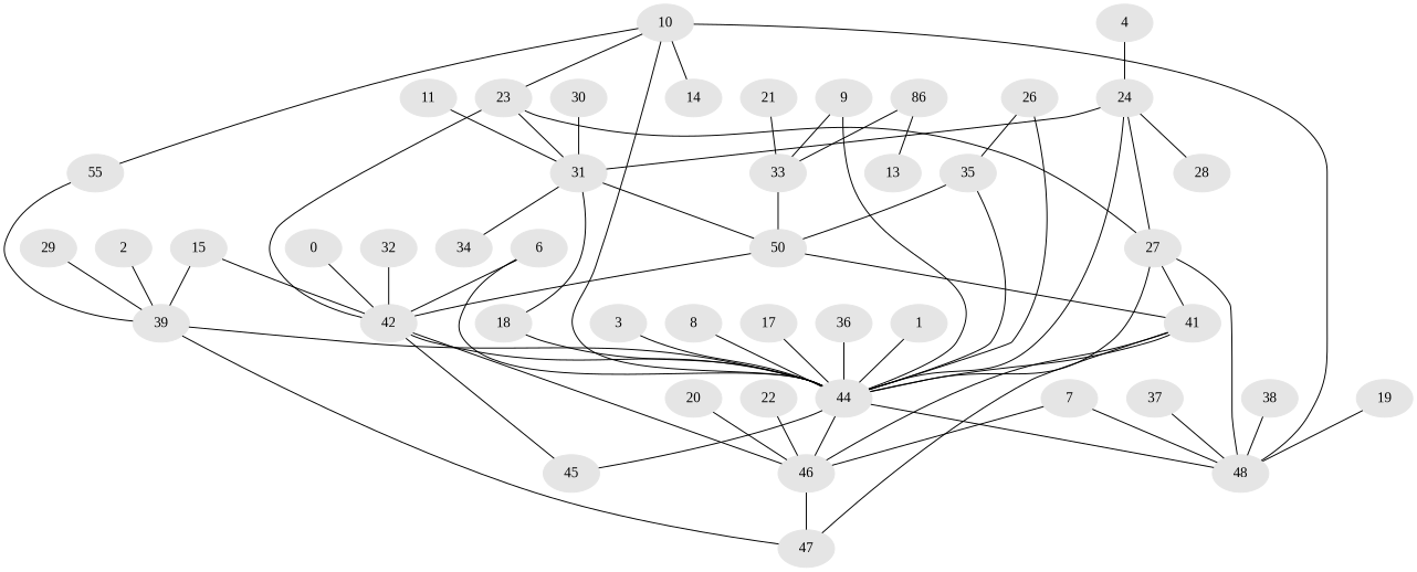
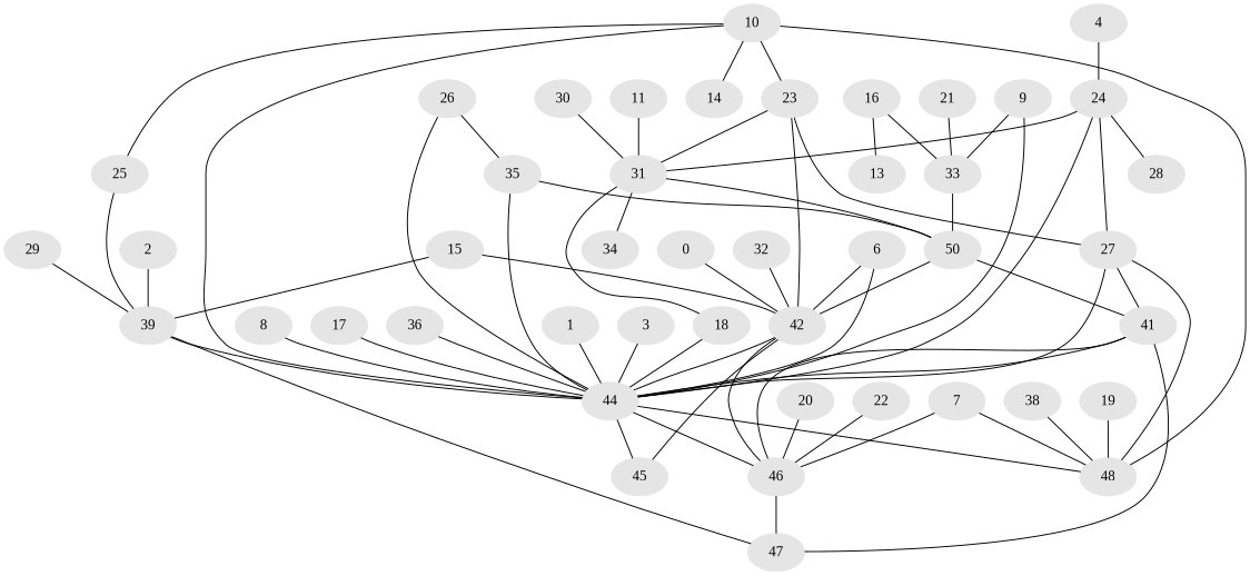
  graph {
    fontname="Liberation Serif"
    node [color=gray90 fontname="Liberation Serif" style=filled]
    edge [fontname="Liberation Serif" weight=1.0]
    1
    44
    46
    48
    45
    2
    39
    47
    3
    4
    24
    31
    27
    28
    n15 [label=0]
    42
    6
    7
    8
    9
    33
    n22 [label=50]
    10
    14
    23
-   25 [label=55]
+   25
    11
    18
    34
    35
    41
    15
-   16 [label=86]
+   16
    13
    17
    19
    20
    21
    22
    26
    29
    30
    32
    36
-   37
    38
    1 -- 44
    44 -- 46
    44 -- 48
    44 -- 45
    46 -- 47
    2 -- 39
    39 -- 44
    39 -- 47
    3 -- 44
    4 -- 24
    24 -- 44
    24 -- 31
    24 -- 27
    24 -- 28
    31 -- n22
    31 -- 18
    31 -- 34
    27 -- 44
    27 -- 48
    27 -- 41
    n15 -- 42
    42 -- 44 [weight=2.0]
    42 -- 46
    42 -- 45
    6 -- 44
    6 -- 42
    7 -- 46
    7 -- 48
    8 -- 44
    9 -- 44
    9 -- 33
    33 -- n22
    n22 -- 42
    n22 -- 41
    10 -- 44
    10 -- 48 [weight=2.0]
    10 -- 14
    10 -- 23
    10 -- 25
    23 -- 31
    23 -- 27
    23 -- 42
    25 -- 39
    11 -- 31
    18 -- 44
    35 -- 44 [weight=2.0]
    35 -- n22
    41 -- 44
    41 -- 46
    41 -- 47
    15 -- 39
    15 -- 42
    16 -- 33
    16 -- 13
    17 -- 44
    19 -- 48
    20 -- 46
    21 -- 33
    22 -- 46
    26 -- 44
    26 -- 35
    29 -- 39
    30 -- 31
    32 -- 42
    36 -- 44
-   37 -- 48
    38 -- 48
  }
